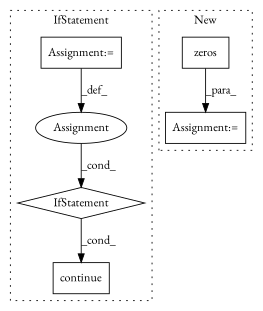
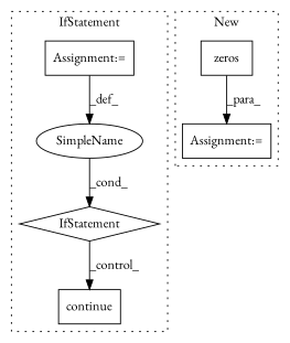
  digraph {
    fontname="EB Garamond"
    node [a=7 fontname="EB Garamond" l=1 shape=box]
    edge [fontname="EB Garamond"]
    n1 [a=18 l=9 label=continue s=5933]
    n2 [a=25 l="4,2" label=IfStatement s="5906,5919" shape=diamond]
-   n3 [a=42 label=Assignment shape=ellipse l=""]
+   n3 [a=42 label=SimpleName shape=ellipse l=""]
    n4 [label="Assignment:=" s=5846]
    n5 [a=32 l="6,1" label=zeros s="5802,5818"]
    n6 [label="Assignment:=" s=5749]
    subgraph cluster_1 {
      label=IfStatement
      style=dotted
      n1
      n2
      n3
      n4
    }
    subgraph cluster_2 {
      label=New
      style=dotted
      n5
      n6
    }
-   n2 -> n1 [label=_cond_]
+   n2 -> n1 [label=_control_]
    n3 -> n2 [label=_cond_]
    n4 -> n3 [label=_def_]
    n5 -> n6 [label=_para_]
  }
